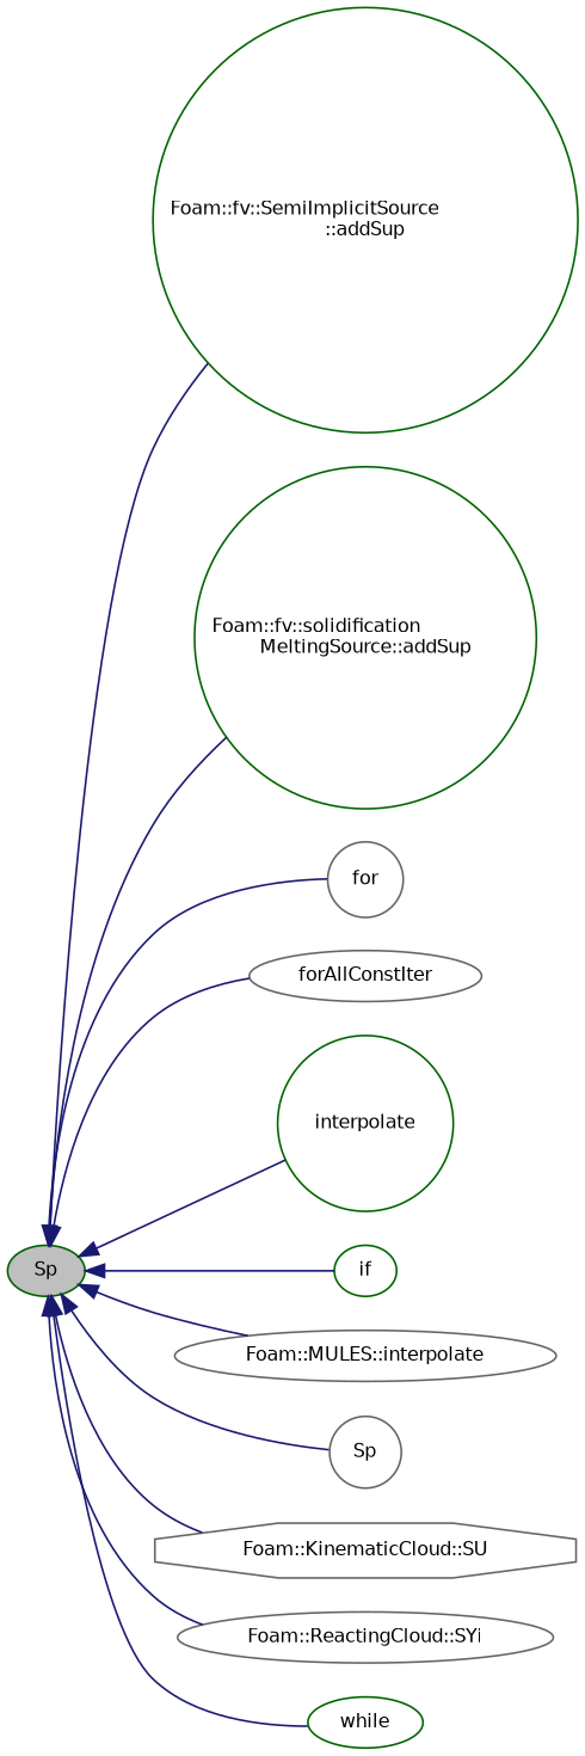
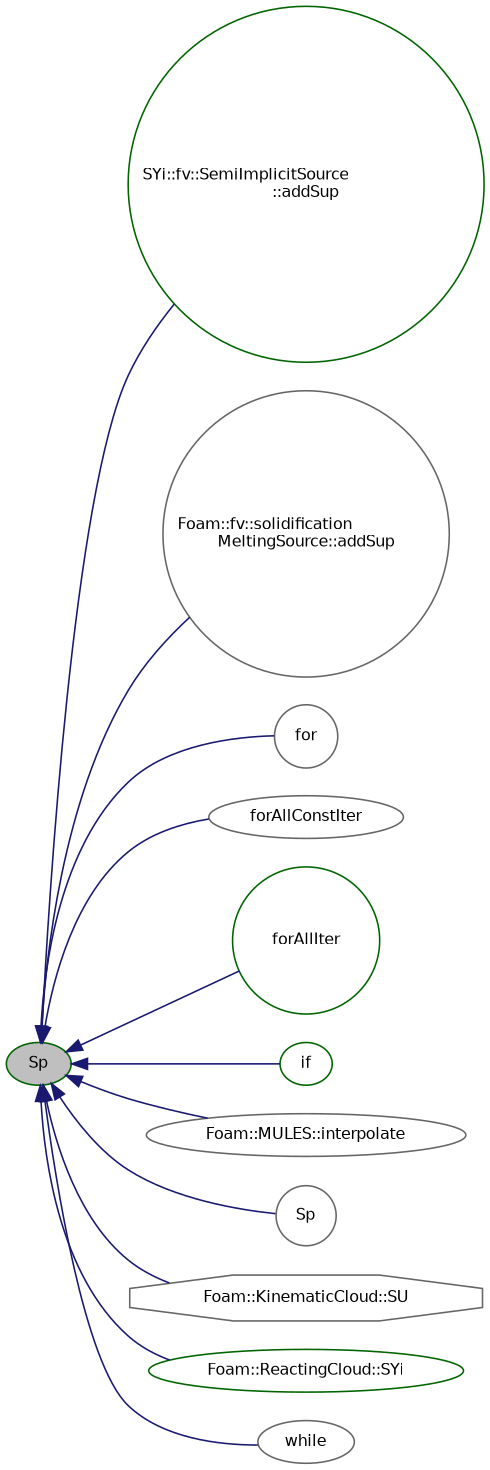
  digraph {
    rankdir=LR
    node [color=gray40 fontname=Helvetica fontsize=10 shape=ellipse]
    edge [color=midnightblue dir=back fontname=Helvetica fontsize=10 labelfontname=Helvetica labelfontsize=10 style=solid]
    n1 [color=darkgreen fillcolor=grey75 fontcolor=black height=0.2 label=Sp style=filled width=0.4]
-   n2 [color=darkgreen height=0.2 label="Foam::fv::SemiImplicitSource\l::addSup" shape=circle width=0.4]
-   n3 [color=darkgreen height=0.2 label="Foam::fv::solidification\lMeltingSource::addSup" shape=circle width=0.4]
+   n2 [color=darkgreen height=0.2 label="SYi::fv::SemiImplicitSource\l::addSup" shape=circle width=0.4]
+   n3 [height=0.2 label="Foam::fv::solidification\lMeltingSource::addSup" shape=circle width=0.4]
    n4 [height=0.2 label=for shape=circle width=0.4]
    n5 [height=0.2 label=forAllConstIter width=0.4]
-   n6 [color=darkgreen height=0.2 label=interpolate shape=circle width=0.4]
+   n6 [color=darkgreen height=0.2 label=forAllIter shape=circle width=0.4]
    n7 [color=darkgreen height=0.2 label=if width=0.4]
    n8 [height=0.2 label="Foam::MULES::interpolate" width=0.4]
    n9 [height=0.2 label=Sp shape=circle width=0.4]
    n10 [height=0.2 label="Foam::KinematicCloud::SU" shape=octagon width=0.4]
-   n11 [height=0.2 label="Foam::ReactingCloud::SYi" width=0.4]
-   n12 [color=darkgreen height=0.2 label=while width=0.4]
+   n11 [color=darkgreen height=0.2 label="Foam::ReactingCloud::SYi" width=0.4]
+   n12 [height=0.2 label=while width=0.4]
    n1 -> n2
    n1 -> n3
    n1 -> n4
    n1 -> n5
    n1 -> n6
    n1 -> n7
    n1 -> n8
    n1 -> n9
    n1 -> n10
    n1 -> n11
    n1 -> n12
  }
